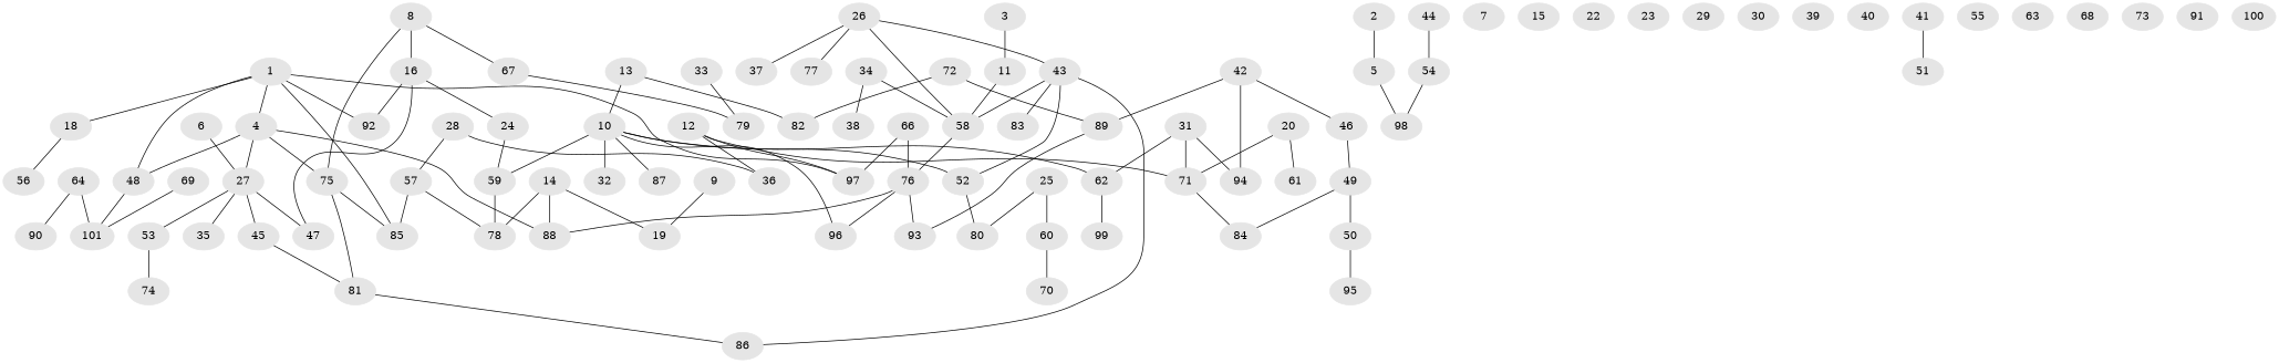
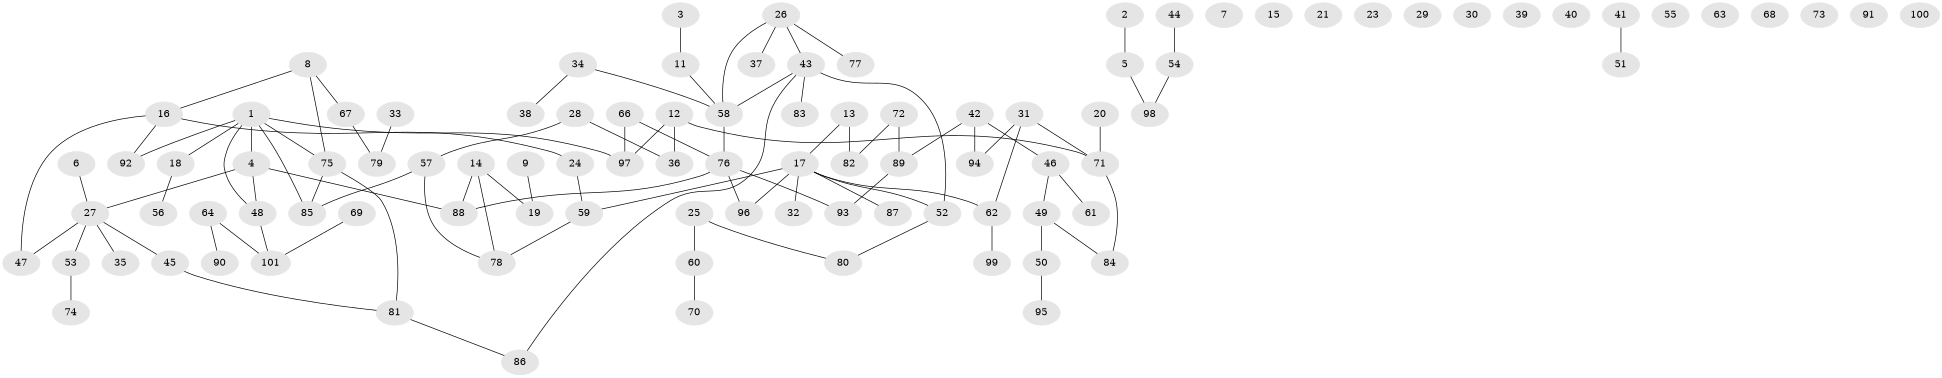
  graph {
    node [color=gray90 style=filled]
    1
    4
    18
    48
    85
    92
    97
    27
    75
    88
    56
    101
    64
    90
    2
    5
    98
    3
    11
    58
    47
    35
    45
    53
    81
    54
    6
    7
    8
    16
    67
    24
    79
    9
    19
    76
    12
    36
    71
    84
    13
-   17 [label=10]
+   17
    82
    32
    52
    59
    62
    87
    96
    14
    78
    15
    80
    99
    20
    61
    31
    94
-   22
+   22 [label=21]
    23
    25
    60
    70
    26
    37
    43
    77
    83
    86
    74
    28
    57
    29
    30
    33
    34
    38
    39
    40
    41
    51
    42
    46
    89
    49
    50
    93
    44
    95
    55
    63
    66
    68
    69
    72
    73
    91
    100
    1 -- 4
    1 -- 18
    1 -- 48
    1 -- 85
    1 -- 92
    1 -- 97
    4 -- 48
    4 -- 27
-   4 -- 75
+   1 -- 75
    4 -- 88
    18 -- 56
    48 -- 101
    27 -- 47
    27 -- 35
    27 -- 45
    27 -- 53
    75 -- 85
    75 -- 81
    64 -- 101
    64 -- 90
    2 -- 5
    5 -- 98
    3 -- 11
    11 -- 58
    58 -- 76
    45 -- 81
    53 -- 74
    81 -- 86
    54 -- 98
    6 -- 27
    8 -- 75
    8 -- 16
    8 -- 67
    16 -- 92
    16 -- 47
    16 -- 24
    67 -- 79
    24 -- 59
    9 -- 19
    76 -- 88
    76 -- 96
    76 -- 93
    12 -- 97
    12 -- 36
    12 -- 71
    71 -- 84
    13 -- 17
    13 -- 82
    17 -- 32
    17 -- 52
    17 -- 59
    17 -- 62
    17 -- 87
    17 -- 96
    52 -- 80
    59 -- 78
    62 -- 99
    14 -- 88
    14 -- 19
    14 -- 78
    20 -- 71
-   20 -- 61
+   46 -- 61
    31 -- 71
    31 -- 62
    31 -- 94
    25 -- 80
    25 -- 60
    60 -- 70
    26 -- 58
    26 -- 37
    26 -- 43
    26 -- 77
    43 -- 58
    43 -- 52
    43 -- 83
    43 -- 86
    28 -- 36
    28 -- 57
    57 -- 85
    57 -- 78
    33 -- 79
    34 -- 58
    34 -- 38
    41 -- 51
    42 -- 94
    42 -- 46
    42 -- 89
    46 -- 49
    89 -- 93
    49 -- 84
    49 -- 50
    50 -- 95
    44 -- 54
    66 -- 97
    66 -- 76
    69 -- 101
    72 -- 82
    72 -- 89
  }
